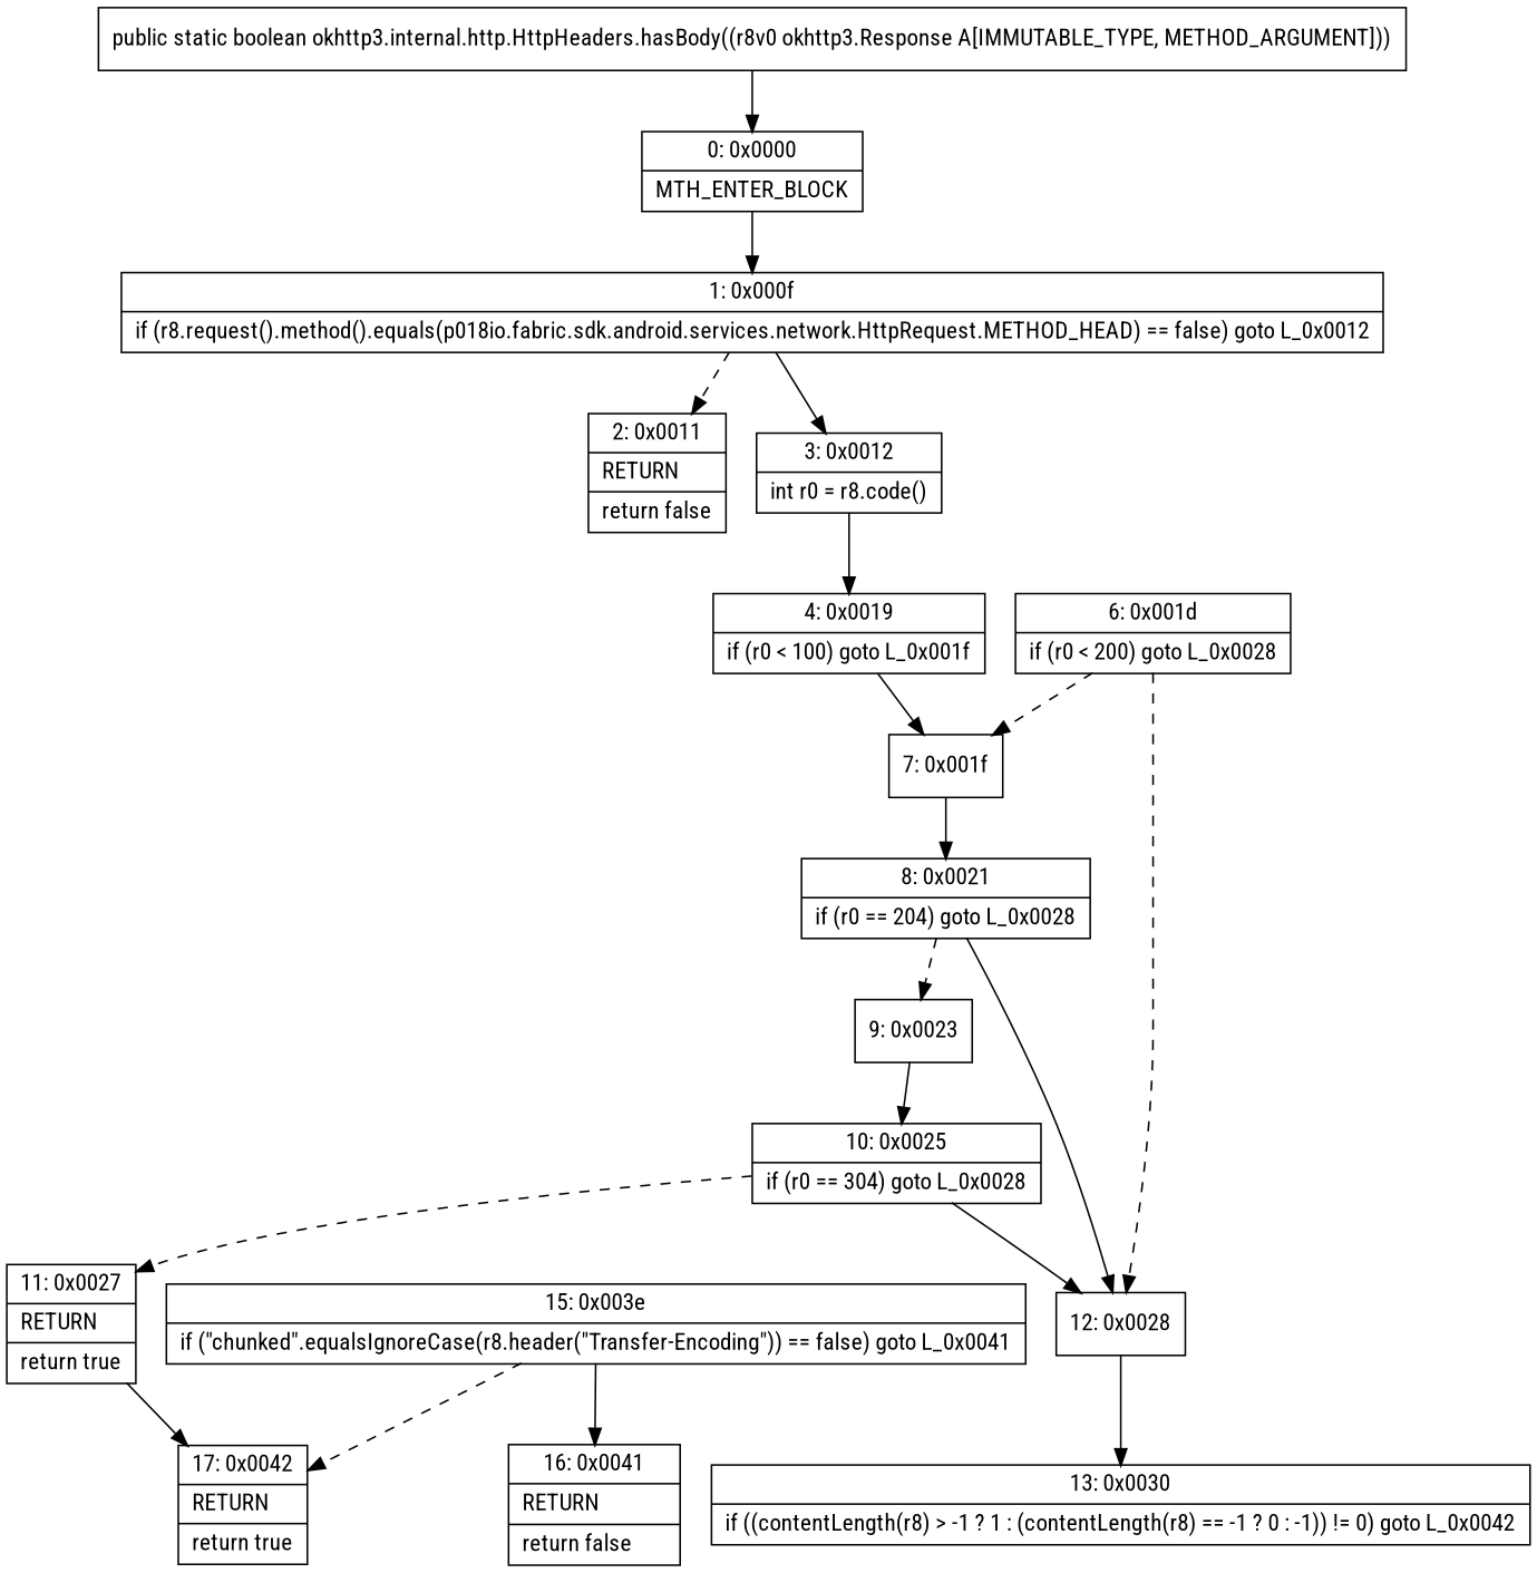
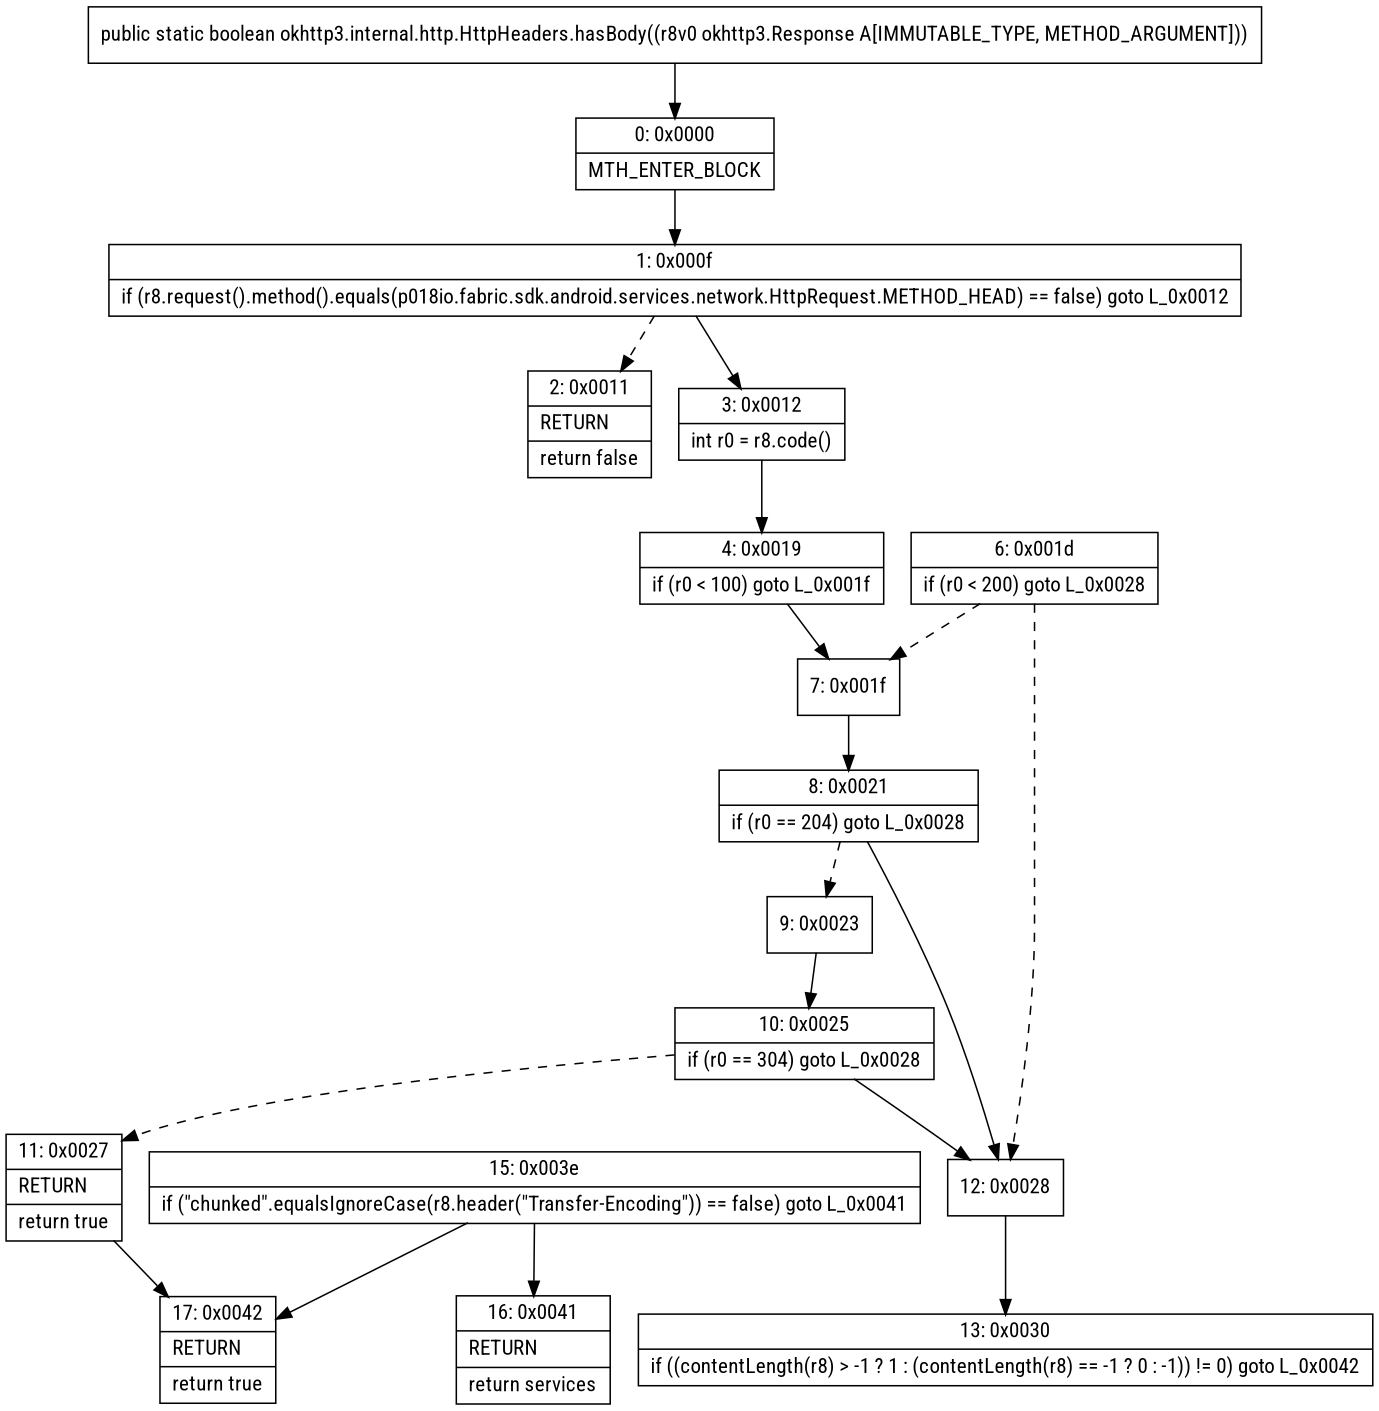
  digraph {
    fontname="Roboto Condensed"
    node [fontname="Roboto Condensed" shape=record]
    edge [fontname="Roboto Condensed"]
    n1 [label="{0\:\ 0x0000|MTH_ENTER_BLOCK\l}"]
    n2 [label="{1\:\ 0x000f|if (r8.request().method().equals(p018io.fabric.sdk.android.services.network.HttpRequest.METHOD_HEAD) == false) goto L_0x0012\l}"]
    n3 [label="{2\:\ 0x0011|RETURN\l|return false\l}"]
    n4 [label="{3\:\ 0x0012|int r0 = r8.code()\l}"]
    n5 [label="{4\:\ 0x0019|if (r0 \< 100) goto L_0x001f\l}"]
    n6 [label="{7\:\ 0x001f}"]
    n7 [label="{8\:\ 0x0021|if (r0 == 204) goto L_0x0028\l}"]
    n8 [label="{6\:\ 0x001d|if (r0 \< 200) goto L_0x0028\l}"]
    n9 [label="{12\:\ 0x0028}"]
    n10 [label="{13\:\ 0x0030|if ((contentLength(r8) \> \-1 ? 1 : (contentLength(r8) == \-1 ? 0 : \-1)) != 0) goto L_0x0042\l}"]
    n11 [label="{9\:\ 0x0023}"]
    n12 [label="{10\:\ 0x0025|if (r0 == 304) goto L_0x0028\l}"]
    n13 [label="{11\:\ 0x0027|RETURN\l|return true\l}"]
    n14 [label="{17\:\ 0x0042|RETURN\l|return true\l}"]
    n15 [label="{15\:\ 0x003e|if (\"chunked\".equalsIgnoreCase(r8.header(\"Transfer\-Encoding\")) == false) goto L_0x0041\l}"]
-   n16 [label="{16\:\ 0x0041|RETURN\l|return false\l}"]
+   n16 [label="{16\:\ 0x0041|RETURN\l|return services\l}"]
    n17 [label="{public static boolean okhttp3.internal.http.HttpHeaders.hasBody((r8v0 okhttp3.Response A[IMMUTABLE_TYPE, METHOD_ARGUMENT])) }"]
    n1 -> n2
    n2 -> n3 [style=dashed]
    n2 -> n4
    n4 -> n5
    n5 -> n6
    n6 -> n7
    n7 -> n9
    n7 -> n11 [style=dashed]
    n8 -> n6 [style=dashed]
    n8 -> n9 [style=dashed]
    n9 -> n10
    n11 -> n12
    n12 -> n9
    n12 -> n13 [style=dashed]
    n13 -> n14
-   n15 -> n14 [style=dashed]
+   n15 -> n14 [style=solid]
    n15 -> n16
    n17 -> n1
  }
